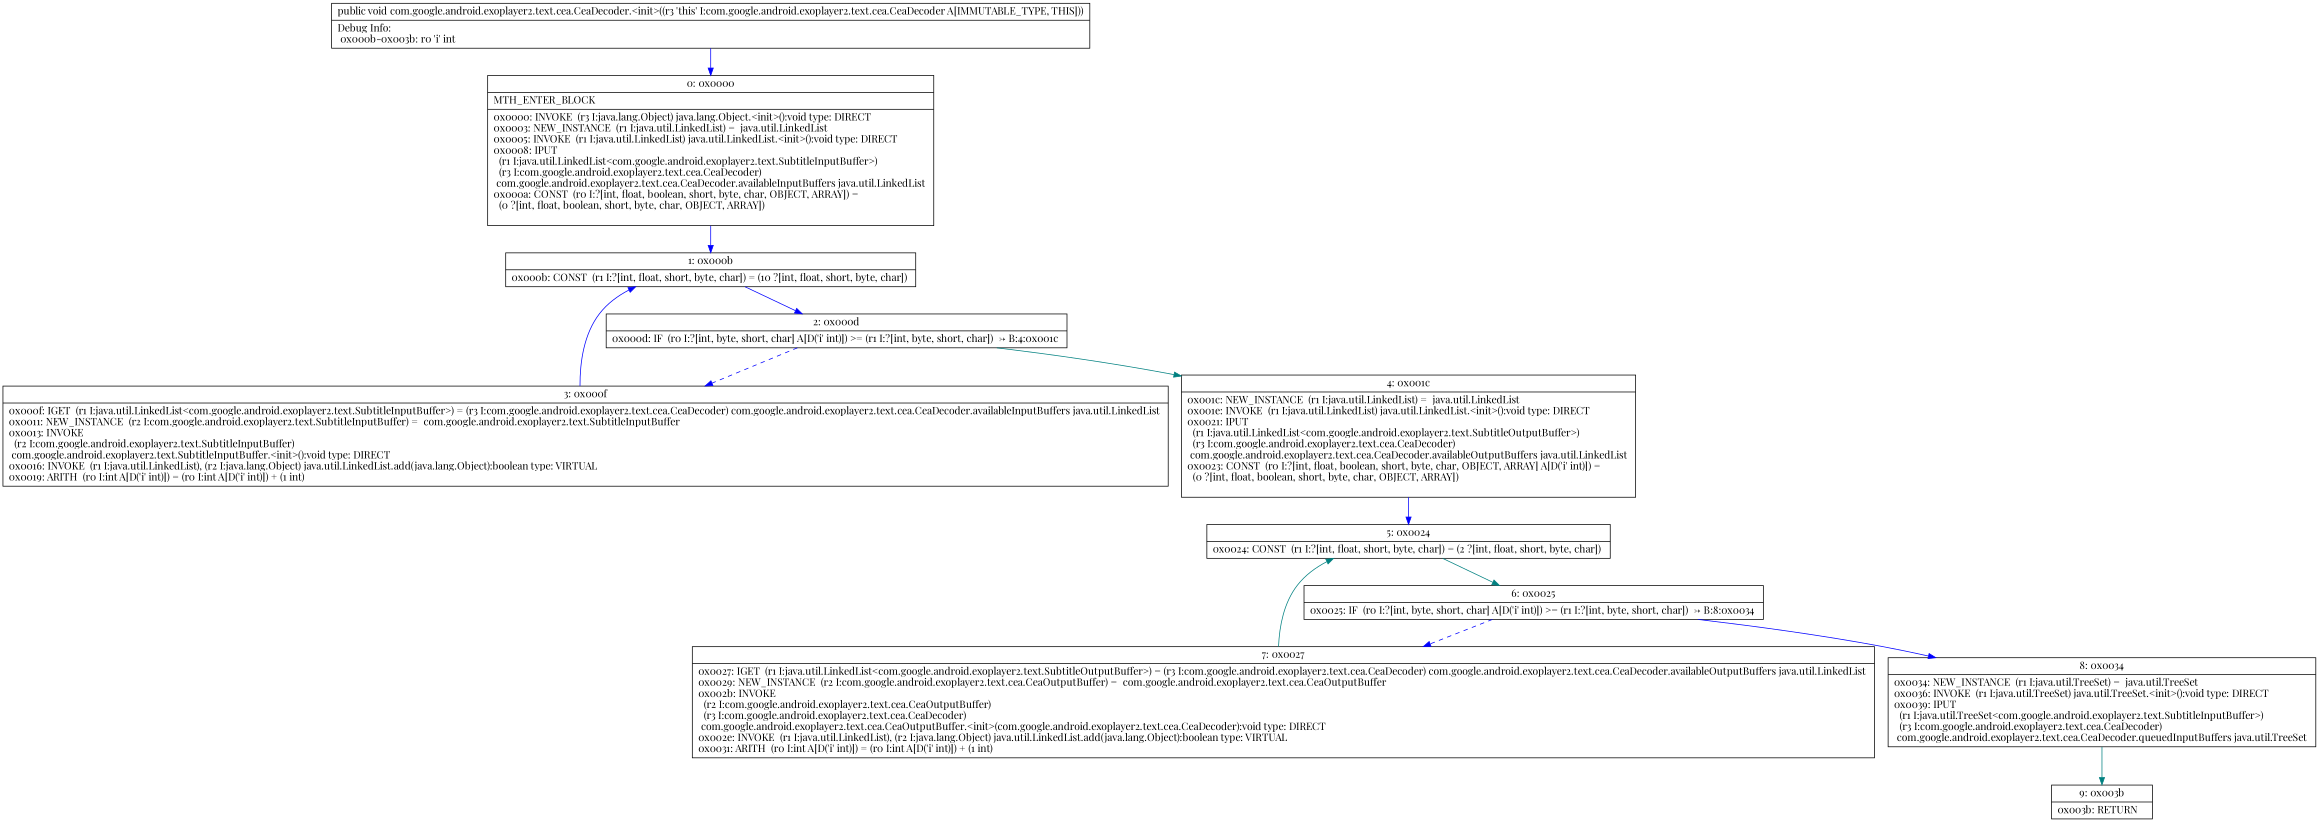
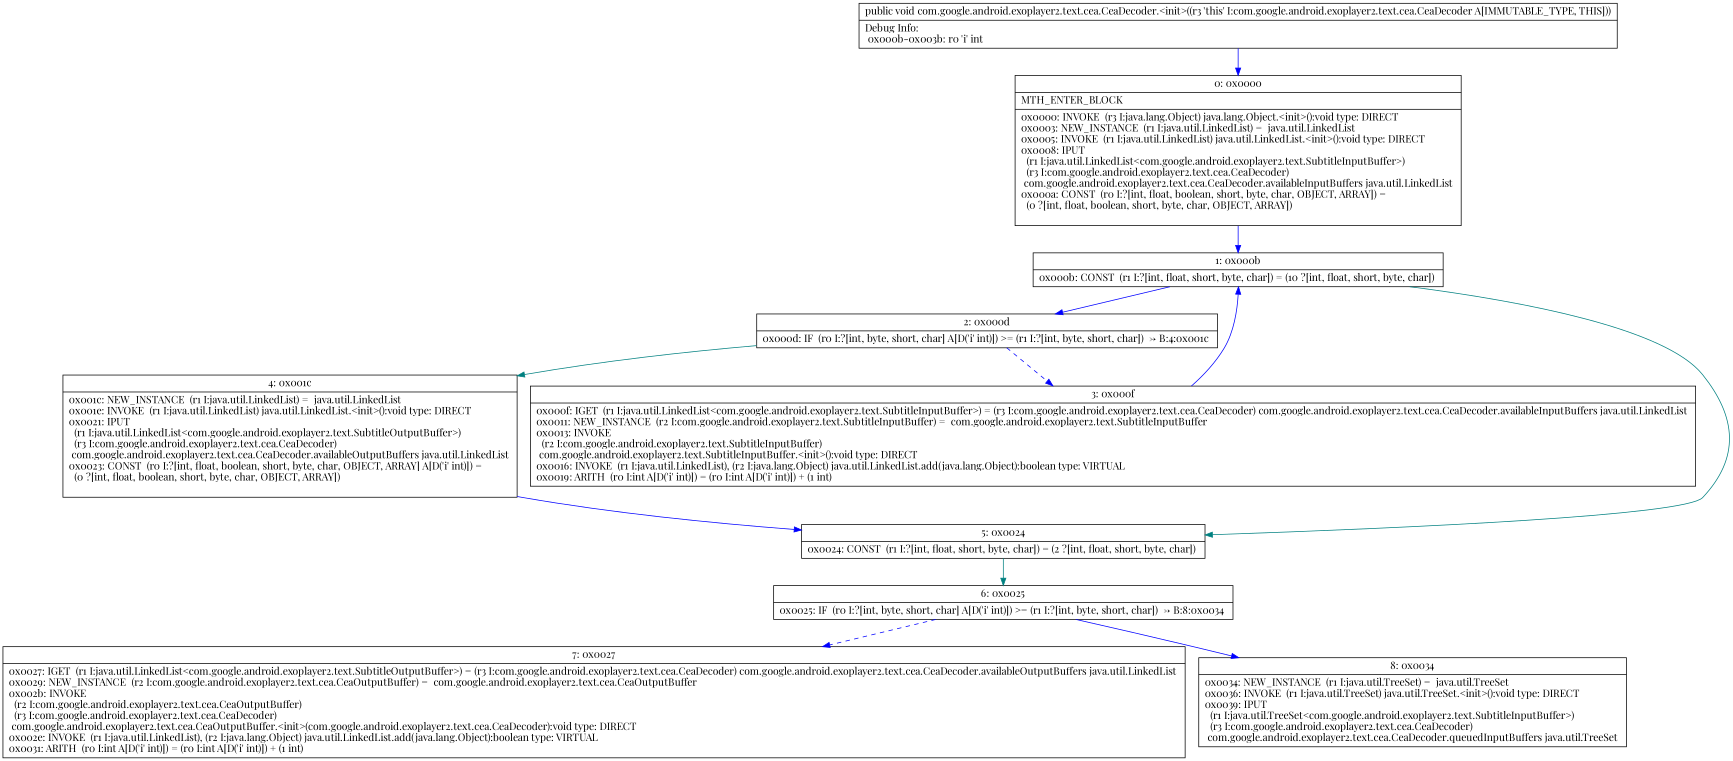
  digraph {
    fontname="Playfair Display"
    node [fontname="Playfair Display" shape=record]
    edge [color=blue fontname="Playfair Display"]
    n1 [label="{0\:\ 0x0000|MTH_ENTER_BLOCK\l|0x0000: INVOKE  (r3 I:java.lang.Object) java.lang.Object.\<init\>():void type: DIRECT \l0x0003: NEW_INSTANCE  (r1 I:java.util.LinkedList) =  java.util.LinkedList \l0x0005: INVOKE  (r1 I:java.util.LinkedList) java.util.LinkedList.\<init\>():void type: DIRECT \l0x0008: IPUT  \l  (r1 I:java.util.LinkedList\<com.google.android.exoplayer2.text.SubtitleInputBuffer\>)\l  (r3 I:com.google.android.exoplayer2.text.cea.CeaDecoder)\l com.google.android.exoplayer2.text.cea.CeaDecoder.availableInputBuffers java.util.LinkedList \l0x000a: CONST  (r0 I:?[int, float, boolean, short, byte, char, OBJECT, ARRAY]) = \l  (0 ?[int, float, boolean, short, byte, char, OBJECT, ARRAY])\l \l}"]
    n2 [label="{1\:\ 0x000b|0x000b: CONST  (r1 I:?[int, float, short, byte, char]) = (10 ?[int, float, short, byte, char]) \l}"]
    n3 [label="{2\:\ 0x000d|0x000d: IF  (r0 I:?[int, byte, short, char] A[D('i' int)]) \>= (r1 I:?[int, byte, short, char])  \-\> B:4:0x001c \l}"]
    n4 [label="{3\:\ 0x000f|0x000f: IGET  (r1 I:java.util.LinkedList\<com.google.android.exoplayer2.text.SubtitleInputBuffer\>) = (r3 I:com.google.android.exoplayer2.text.cea.CeaDecoder) com.google.android.exoplayer2.text.cea.CeaDecoder.availableInputBuffers java.util.LinkedList \l0x0011: NEW_INSTANCE  (r2 I:com.google.android.exoplayer2.text.SubtitleInputBuffer) =  com.google.android.exoplayer2.text.SubtitleInputBuffer \l0x0013: INVOKE  \l  (r2 I:com.google.android.exoplayer2.text.SubtitleInputBuffer)\l com.google.android.exoplayer2.text.SubtitleInputBuffer.\<init\>():void type: DIRECT \l0x0016: INVOKE  (r1 I:java.util.LinkedList), (r2 I:java.lang.Object) java.util.LinkedList.add(java.lang.Object):boolean type: VIRTUAL \l0x0019: ARITH  (r0 I:int A[D('i' int)]) = (r0 I:int A[D('i' int)]) + (1 int) \l}"]
    n5 [label="{4\:\ 0x001c|0x001c: NEW_INSTANCE  (r1 I:java.util.LinkedList) =  java.util.LinkedList \l0x001e: INVOKE  (r1 I:java.util.LinkedList) java.util.LinkedList.\<init\>():void type: DIRECT \l0x0021: IPUT  \l  (r1 I:java.util.LinkedList\<com.google.android.exoplayer2.text.SubtitleOutputBuffer\>)\l  (r3 I:com.google.android.exoplayer2.text.cea.CeaDecoder)\l com.google.android.exoplayer2.text.cea.CeaDecoder.availableOutputBuffers java.util.LinkedList \l0x0023: CONST  (r0 I:?[int, float, boolean, short, byte, char, OBJECT, ARRAY] A[D('i' int)]) = \l  (0 ?[int, float, boolean, short, byte, char, OBJECT, ARRAY])\l \l}"]
    n6 [label="{5\:\ 0x0024|0x0024: CONST  (r1 I:?[int, float, short, byte, char]) = (2 ?[int, float, short, byte, char]) \l}"]
    n7 [label="{6\:\ 0x0025|0x0025: IF  (r0 I:?[int, byte, short, char] A[D('i' int)]) \>= (r1 I:?[int, byte, short, char])  \-\> B:8:0x0034 \l}"]
    n8 [label="{7\:\ 0x0027|0x0027: IGET  (r1 I:java.util.LinkedList\<com.google.android.exoplayer2.text.SubtitleOutputBuffer\>) = (r3 I:com.google.android.exoplayer2.text.cea.CeaDecoder) com.google.android.exoplayer2.text.cea.CeaDecoder.availableOutputBuffers java.util.LinkedList \l0x0029: NEW_INSTANCE  (r2 I:com.google.android.exoplayer2.text.cea.CeaOutputBuffer) =  com.google.android.exoplayer2.text.cea.CeaOutputBuffer \l0x002b: INVOKE  \l  (r2 I:com.google.android.exoplayer2.text.cea.CeaOutputBuffer)\l  (r3 I:com.google.android.exoplayer2.text.cea.CeaDecoder)\l com.google.android.exoplayer2.text.cea.CeaOutputBuffer.\<init\>(com.google.android.exoplayer2.text.cea.CeaDecoder):void type: DIRECT \l0x002e: INVOKE  (r1 I:java.util.LinkedList), (r2 I:java.lang.Object) java.util.LinkedList.add(java.lang.Object):boolean type: VIRTUAL \l0x0031: ARITH  (r0 I:int A[D('i' int)]) = (r0 I:int A[D('i' int)]) + (1 int) \l}"]
    n9 [label="{8\:\ 0x0034|0x0034: NEW_INSTANCE  (r1 I:java.util.TreeSet) =  java.util.TreeSet \l0x0036: INVOKE  (r1 I:java.util.TreeSet) java.util.TreeSet.\<init\>():void type: DIRECT \l0x0039: IPUT  \l  (r1 I:java.util.TreeSet\<com.google.android.exoplayer2.text.SubtitleInputBuffer\>)\l  (r3 I:com.google.android.exoplayer2.text.cea.CeaDecoder)\l com.google.android.exoplayer2.text.cea.CeaDecoder.queuedInputBuffers java.util.TreeSet \l}"]
-   n10 [label="{9\:\ 0x003b|0x003b: RETURN   \l}"]
    n11 [label="{public void com.google.android.exoplayer2.text.cea.CeaDecoder.\<init\>((r3 'this' I:com.google.android.exoplayer2.text.cea.CeaDecoder A[IMMUTABLE_TYPE, THIS]))  | Debug Info:\l  0x000b\-0x003b: r0 'i' int\l}"]
    n1 -> n2
    n2 -> n3
    n3 -> n4 [style=dashed]
    n3 -> n5 [color=teal]
    n4 -> n2
    n5 -> n6
    n6 -> n7 [color=teal]
    n7 -> n8 [style=dashed]
    n7 -> n9
-   n8 -> n6 [color=teal]
-   n9 -> n10 [color=teal]
+   n2 -> n6 [color=teal]
    n11 -> n1
  }
